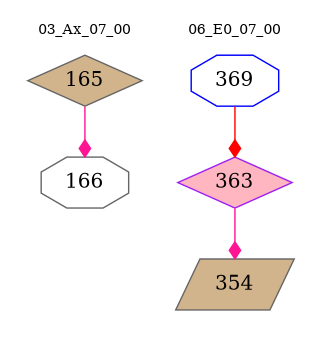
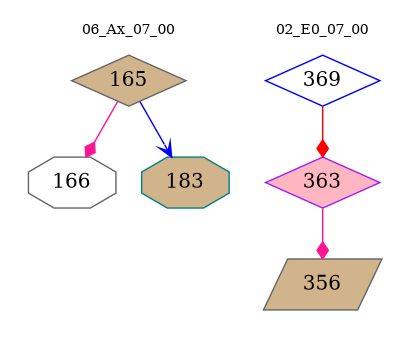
  digraph {
    node [color=gray40 fillcolor=tan shape=octagon style=filled]
    edge [arrowhead=diamond color=deeppink]
    n1 [label=165 shape=diamond]
    n2 [fillcolor=white label=166]
+   n3 [color=teal label=183]
    n4 [color=purple fillcolor=lightpink label=363 shape=diamond]
-   n5 [label=354 shape=parallelogram]
-   n6 [color=blue fillcolor=white label=369]
+   n5 [label=356 shape=parallelogram]
+   n6 [color=blue fillcolor=white label=369 shape=diamond]
    subgraph cluster_1 {
      color=white
      fontsize=10
-     label="03_Ax_07_00"
+     label="06_Ax_07_00"
      n1
      n2
+     n3
    }
    subgraph cluster_2 {
      color=white
      fontsize=10
-     label="06_E0_07_00"
+     label="02_E0_07_00"
      n4
      n5
      n6
    }
    n1 -> n2
+   n1 -> n3 [arrowhead=vee color=blue]
    n4 -> n5
    n6 -> n4 [color=red]
  }
